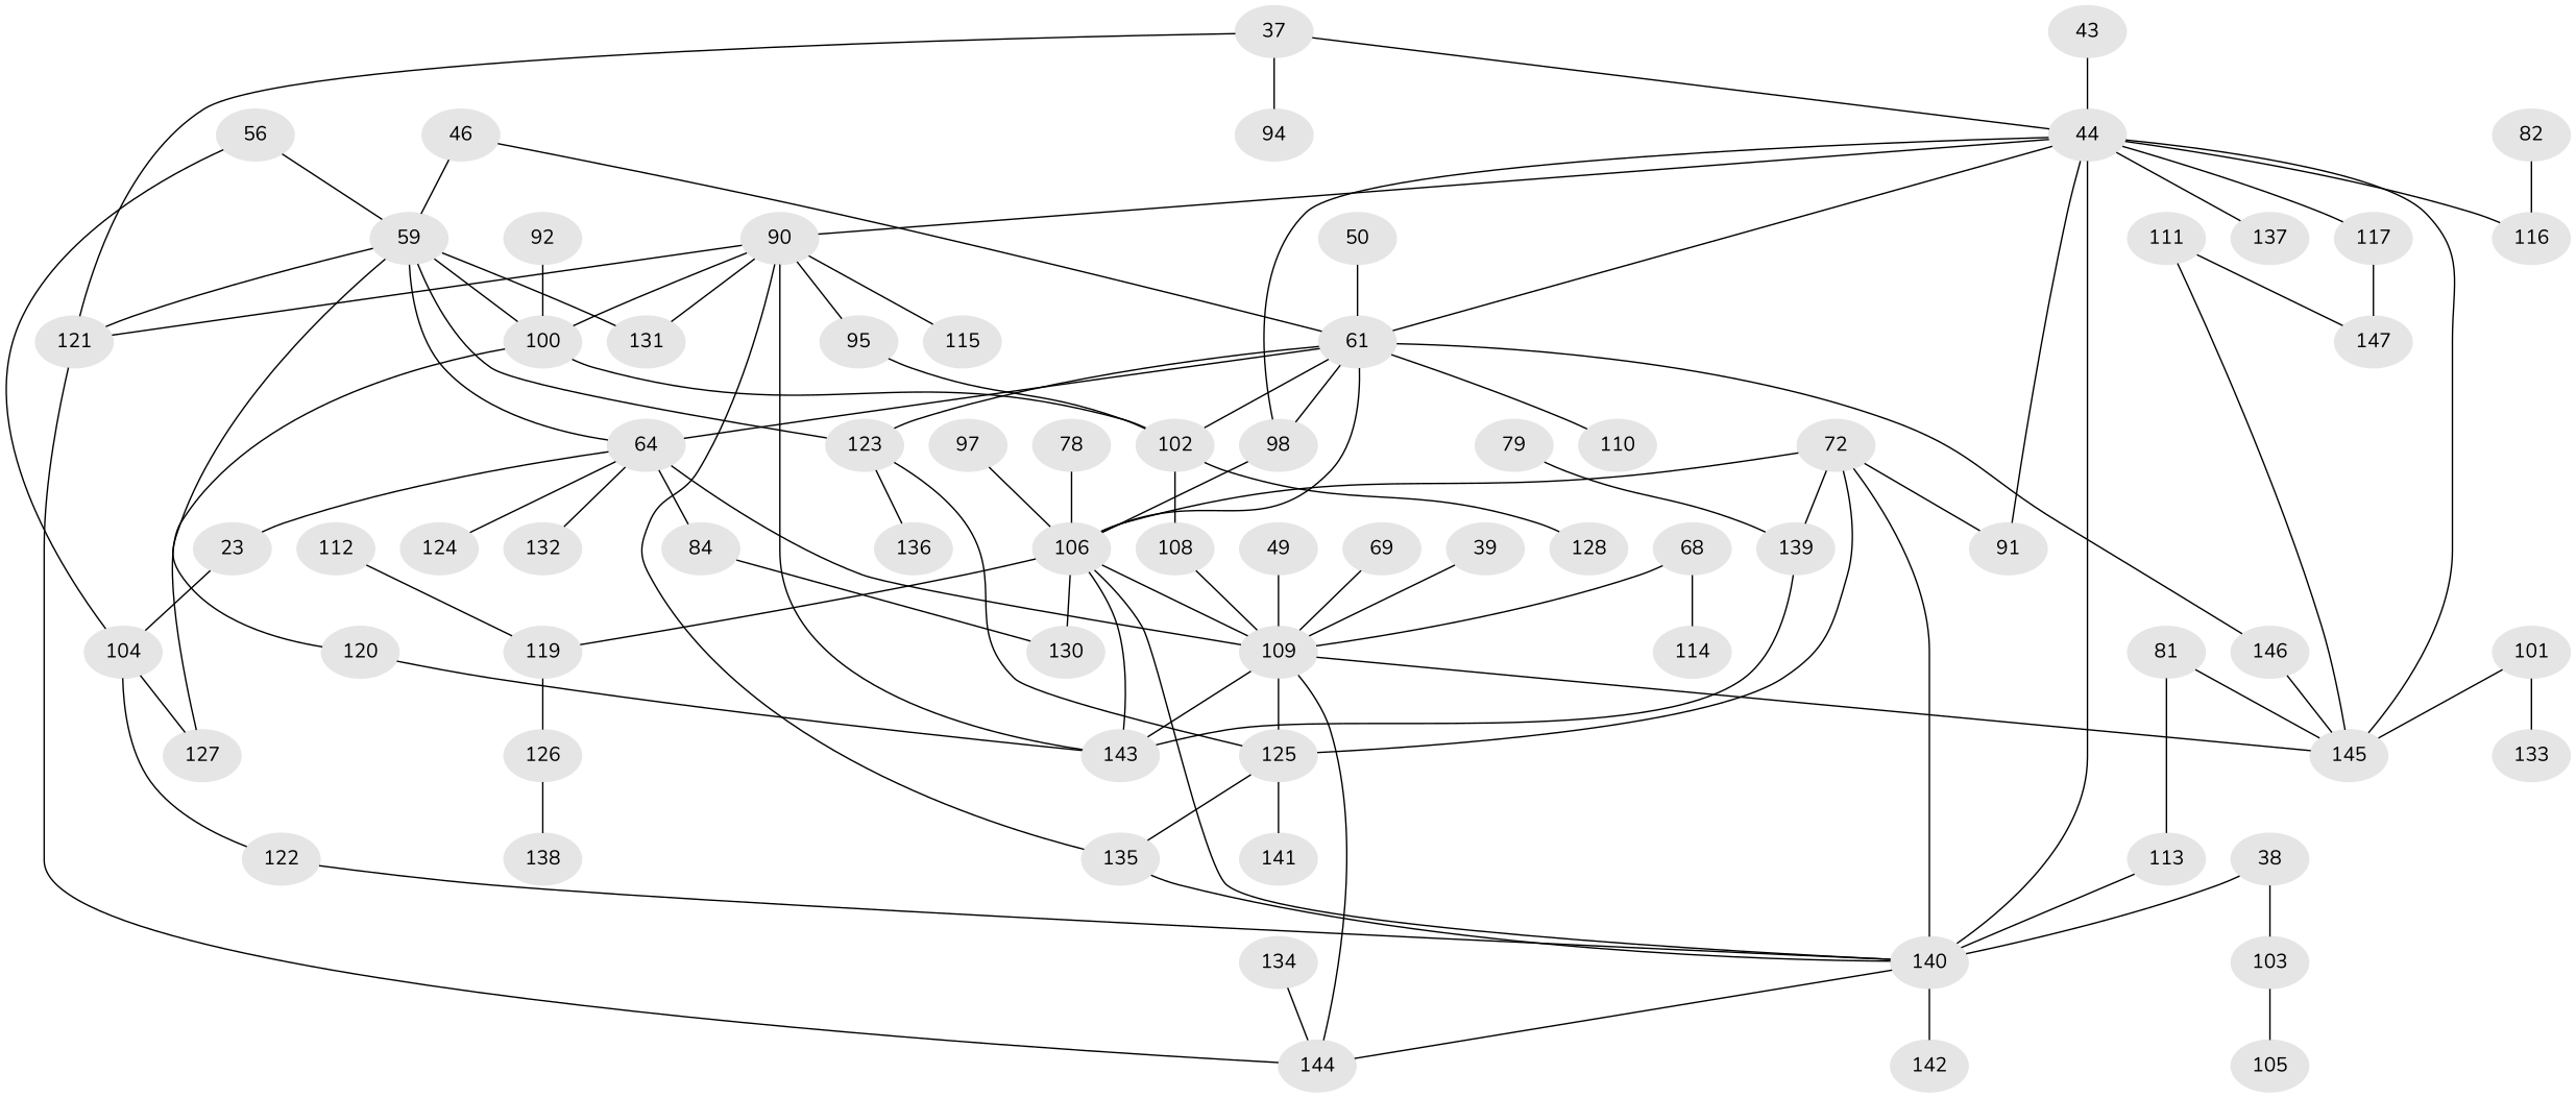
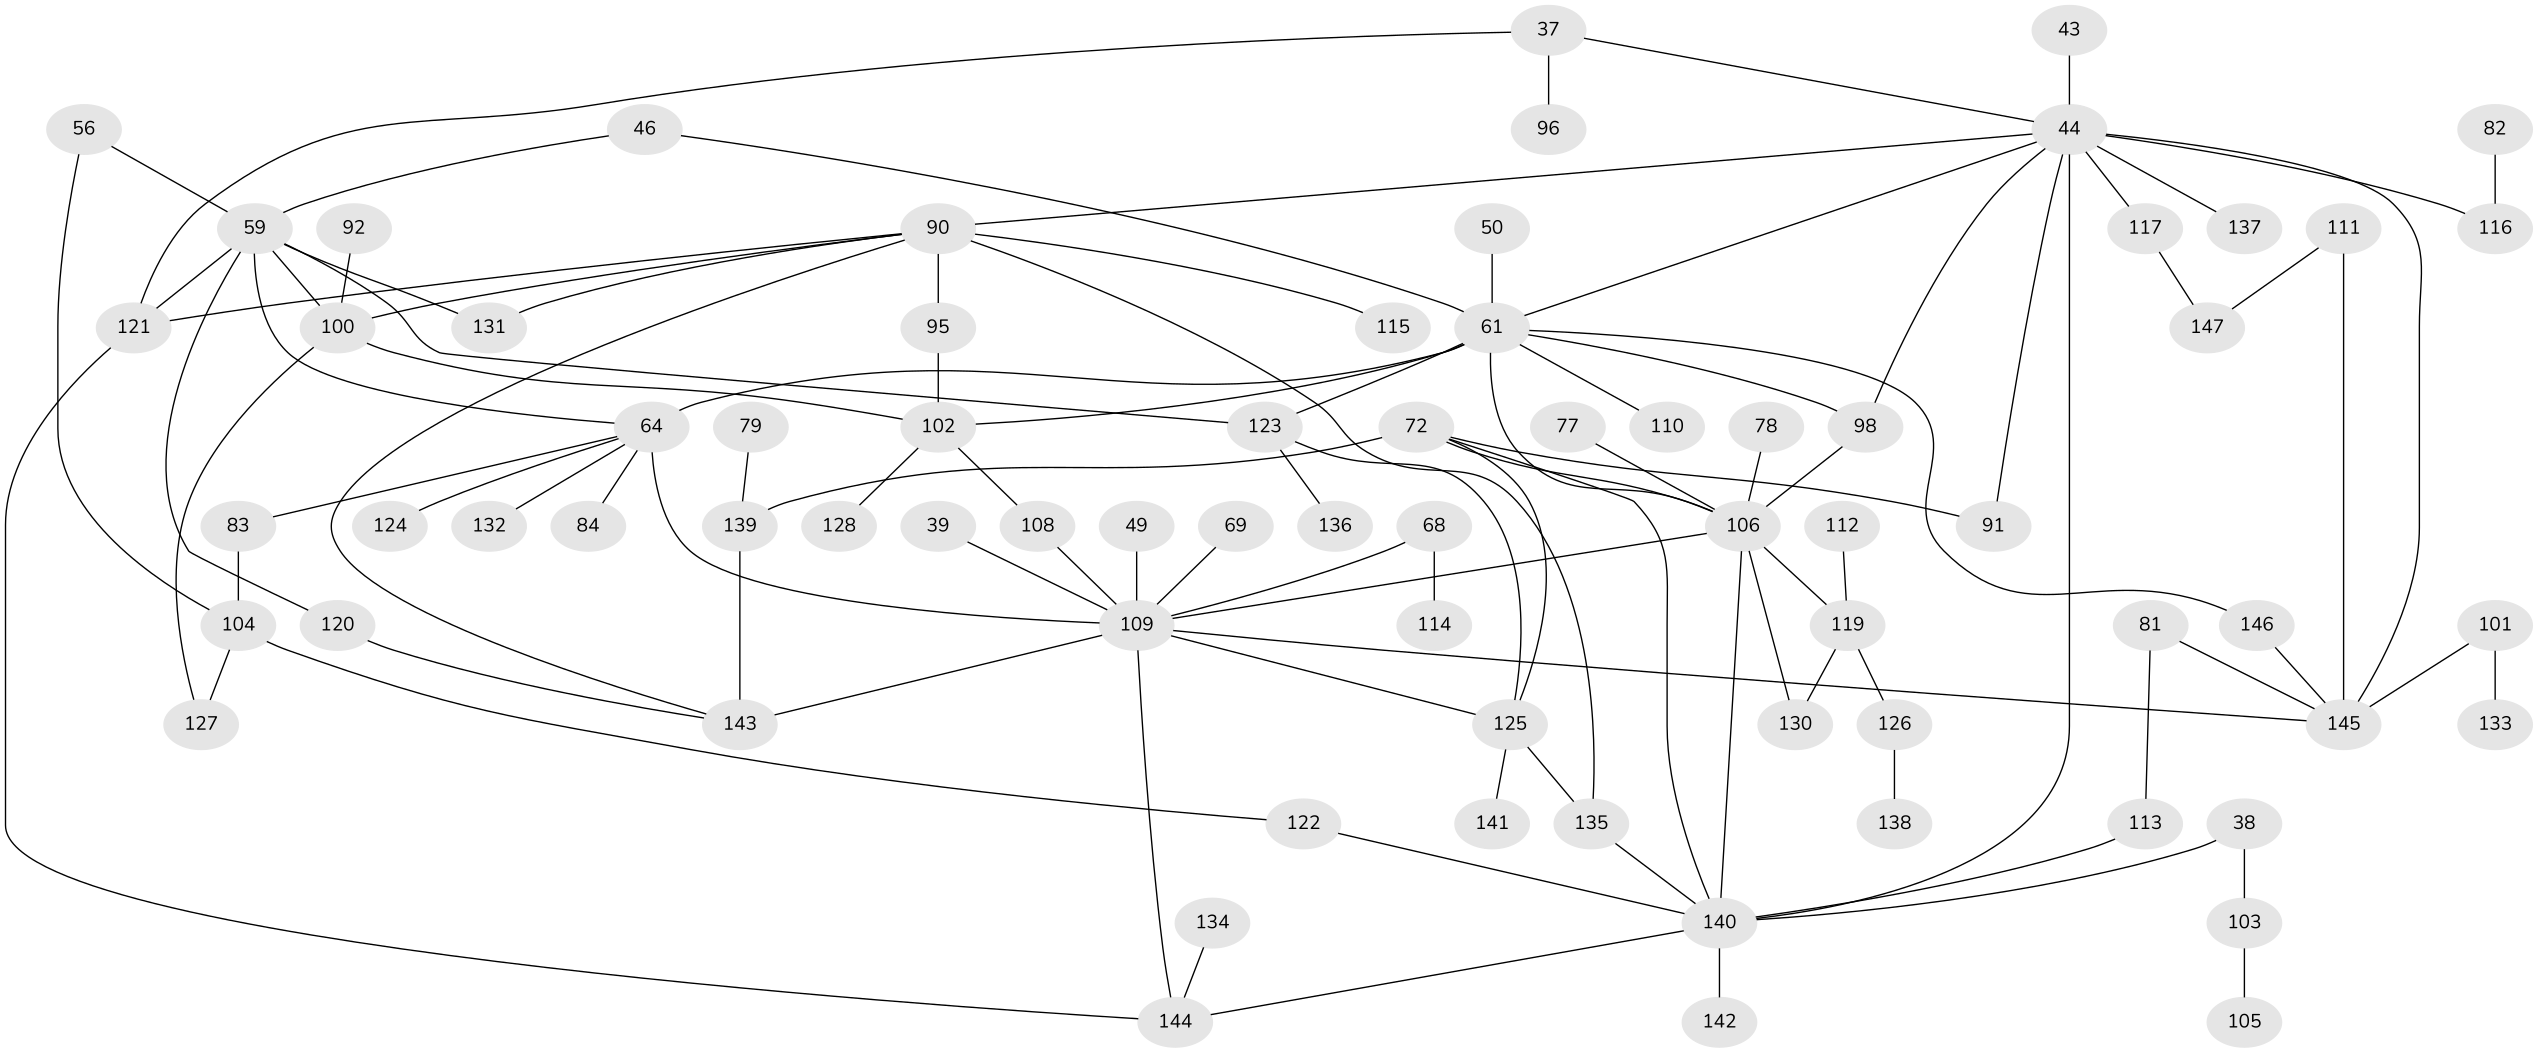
  graph {
    fontname=Nunito
    node [color=gray90 fontname=Nunito style=filled]
    edge [fontname=Nunito]
    44 [super="+32"]
    140 [super="+77+12+89"]
    61 [super="+14+5+54"]
    90 [super="+73+63+70"]
    91
    98 [super="+94"]
    116 [super="+57"]
    117
    137
    145 [super="+18+67+52"]
    37
-   96 [label=94]
+   96
    121 [super="+107"]
    144 [super="+118"]
    38
    103
    105
    142
    109 [super="+66+51+21+99"]
    125
    143 [super="+129"]
    39
    43
    64 [super="+3+6+25"]
    123 [super="+20+86"]
    102 [super="+71"]
    106 [super="+41+60+11"]
    110
    146
    100 [super="+45+75"]
    131 [super="+88"]
    95
    115
    135 [super="+87+93"]
    147
    59 [super="+19"]
    120
    46
    49 [super="+26"]
    50
    56
    104
    127
    122
-   83 [label=23]
+   83
    84
    124
    132
    136
    108
    128
    130
    119 [super="+85"]
    68
    114
    69
    72 [super="+33"]
    139 [super="+76"]
    141
    78
    79
    81
    113
    82
    92
-   97
+   97 [label=77]
    101
    133
    126
    111
    112
    138
    134
    44 -- 140 [weight=3]
    44 -- 61
    44 -- 90 [weight=2]
    44 -- 91
    44 -- 98
    44 -- 116
    44 -- 117
    44 -- 137
    44 -- 145 [weight=3]
    140 -- 144
    140 -- 142
    61 -- 98
    61 -- 64 [weight=2]
    61 -- 123
    61 -- 102
    61 -- 106 [weight=2]
    61 -- 110
    61 -- 146
    90 -- 121
    90 -- 143
    90 -- 100
    90 -- 131
    90 -- 95
    90 -- 115
    90 -- 135
    98 -- 106
    117 -- 147
    37 -- 44 [weight=2]
    37 -- 96
    37 -- 121 [weight=2]
    121 -- 144
    38 -- 140
    38 -- 103
    103 -- 105
    109 -- 145 [weight=2]
    109 -- 144
    109 -- 125
    109 -- 143 [weight=2]
    125 -- 135
    125 -- 141
    39 -- 109
    43 -- 44
    64 -- 109 [weight=4]
    64 -- 83
    64 -- 84
    64 -- 124
    64 -- 132
    123 -- 125
    123 -- 136
    102 -- 108
    102 -- 128
    106 -- 140 [weight=2]
    106 -- 109 [weight=3]
-   106 -- 143
    106 -- 130
    106 -- 119 [weight=2]
    146 -- 145
    100 -- 102
    100 -- 127
    95 -- 102
    135 -- 140
    59 -- 121 [weight=2]
    59 -- 64
    59 -- 123
    59 -- 100
    59 -- 131
    59 -- 120
    120 -- 143
    46 -- 61
    46 -- 59
    49 -- 109
    50 -- 61
    56 -- 59
    56 -- 104
    104 -- 127
    104 -- 122
    122 -- 140
    83 -- 104
-   84 -- 130
+   119 -- 130
    108 -- 109
    119 -- 126
    68 -- 109
    68 -- 114
    69 -- 109
    72 -- 140
    72 -- 91
    72 -- 125
    72 -- 106
    72 -- 139 [weight=2]
    139 -- 143
    78 -- 106
    79 -- 139
    81 -- 145
    81 -- 113
    113 -- 140
    82 -- 116
    92 -- 100
    97 -- 106
    101 -- 145
    101 -- 133
    126 -- 138
    111 -- 145
    111 -- 147
    112 -- 119
    134 -- 144
  }
